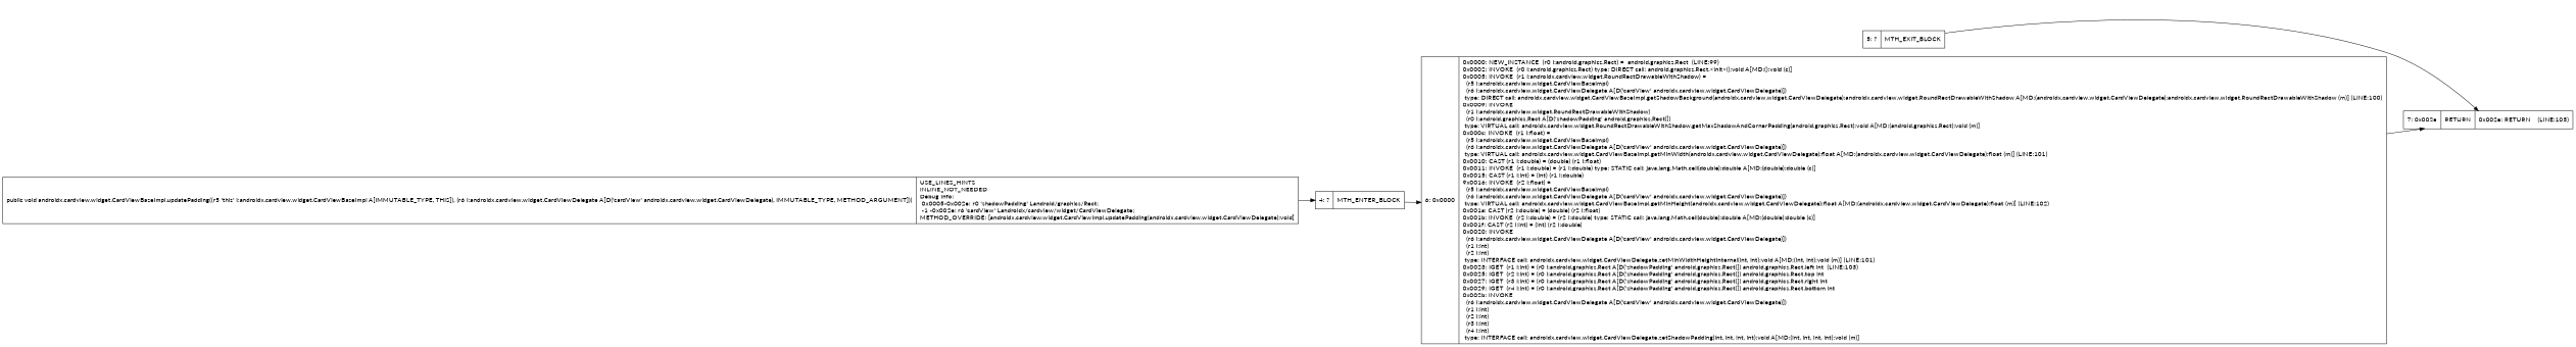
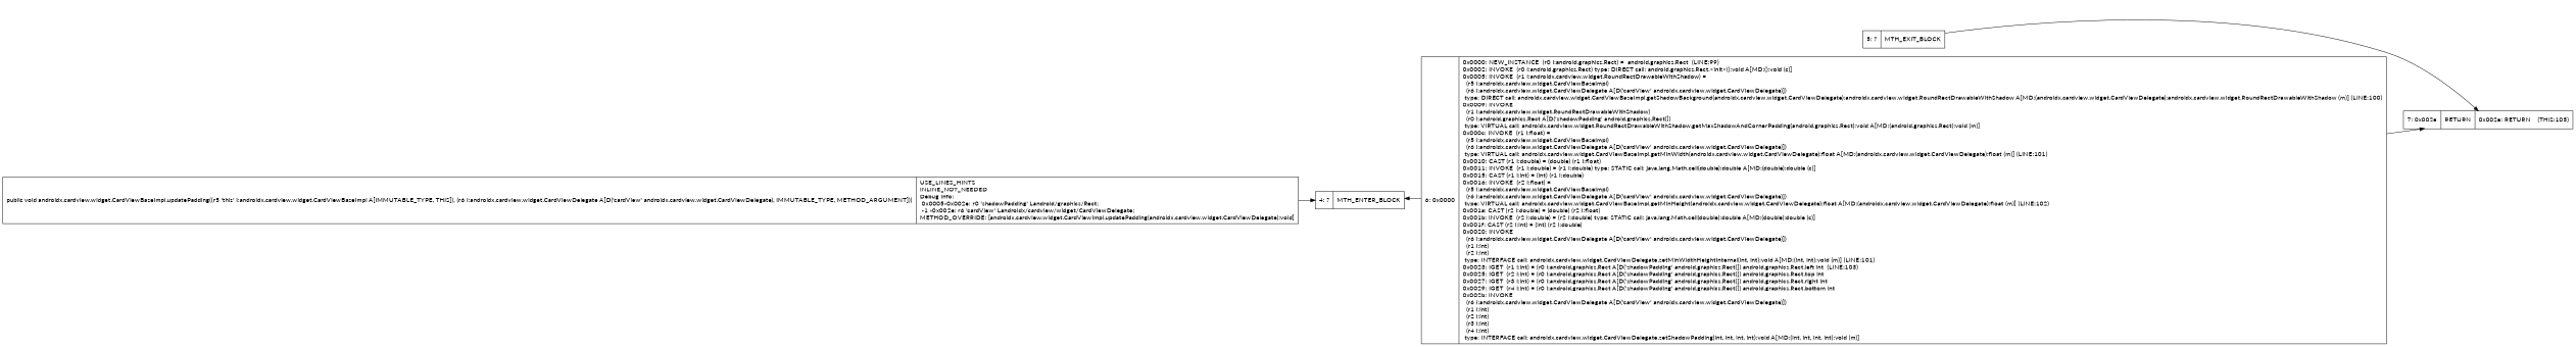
  digraph {
    fontname=Lato
    rankdir=LR
    node [fontname=Lato shape=record]
    edge [fontname=Lato]
    n1 [label="{4\:\ ?|MTH_ENTER_BLOCK\l}"]
-   n2 [label="{6\:\ 0x0000|0x0000: NEW_INSTANCE  (r0 I:android.graphics.Rect) =  android.graphics.Rect  (LINE:99)\l0x0002: INVOKE  (r0 I:android.graphics.Rect) type: DIRECT call: android.graphics.Rect.\<init\>():void A[MD:():void (c)]\l0x0005: INVOKE  (r1 I:androidx.cardview.widget.RoundRectDrawableWithShadow) = \l  (r5 I:androidx.cardview.widget.CardViewBaseImpl)\l  (r6 I:androidx.cardview.widget.CardViewDelegate A[D('cardView' androidx.cardview.widget.CardViewDelegate)])\l type: DIRECT call: androidx.cardview.widget.CardViewBaseImpl.getShadowBackground(androidx.cardview.widget.CardViewDelegate):androidx.cardview.widget.RoundRectDrawableWithShadow A[MD:(androidx.cardview.widget.CardViewDelegate):androidx.cardview.widget.RoundRectDrawableWithShadow (m)] (LINE:100)\l0x0009: INVOKE  \l  (r1 I:androidx.cardview.widget.RoundRectDrawableWithShadow)\l  (r0 I:android.graphics.Rect A[D('shadowPadding' android.graphics.Rect)])\l type: VIRTUAL call: androidx.cardview.widget.RoundRectDrawableWithShadow.getMaxShadowAndCornerPadding(android.graphics.Rect):void A[MD:(android.graphics.Rect):void (m)]\l0x000c: INVOKE  (r1 I:float) = \l  (r5 I:androidx.cardview.widget.CardViewBaseImpl)\l  (r6 I:androidx.cardview.widget.CardViewDelegate A[D('cardView' androidx.cardview.widget.CardViewDelegate)])\l type: VIRTUAL call: androidx.cardview.widget.CardViewBaseImpl.getMinWidth(androidx.cardview.widget.CardViewDelegate):float A[MD:(androidx.cardview.widget.CardViewDelegate):float (m)] (LINE:101)\l0x0010: CAST (r1 I:double) = (double) (r1 I:float) \l0x0011: INVOKE  (r1 I:double) = (r1 I:double) type: STATIC call: java.lang.Math.ceil(double):double A[MD:(double):double (c)]\l0x0015: CAST (r1 I:int) = (int) (r1 I:double) \l9x0016: INVOKE  (r2 I:float) = \l  (r5 I:androidx.cardview.widget.CardViewBaseImpl)\l  (r6 I:androidx.cardview.widget.CardViewDelegate A[D('cardView' androidx.cardview.widget.CardViewDelegate)])\l type: VIRTUAL call: androidx.cardview.widget.CardViewBaseImpl.getMinHeight(androidx.cardview.widget.CardViewDelegate):float A[MD:(androidx.cardview.widget.CardViewDelegate):float (m)] (LINE:102)\l0x001a: CAST (r2 I:double) = (double) (r2 I:float) \l0x001b: INVOKE  (r2 I:double) = (r2 I:double) type: STATIC call: java.lang.Math.ceil(double):double A[MD:(double):double (c)]\l0x001f: CAST (r2 I:int) = (int) (r2 I:double) \l0x0020: INVOKE  \l  (r6 I:androidx.cardview.widget.CardViewDelegate A[D('cardView' androidx.cardview.widget.CardViewDelegate)])\l  (r1 I:int)\l  (r2 I:int)\l type: INTERFACE call: androidx.cardview.widget.CardViewDelegate.setMinWidthHeightInternal(int, int):void A[MD:(int, int):void (m)] (LINE:101)\l0x0023: IGET  (r1 I:int) = (r0 I:android.graphics.Rect A[D('shadowPadding' android.graphics.Rect)]) android.graphics.Rect.left int  (LINE:103)\l0x0025: IGET  (r2 I:int) = (r0 I:android.graphics.Rect A[D('shadowPadding' android.graphics.Rect)]) android.graphics.Rect.top int \l0x0027: IGET  (r3 I:int) = (r0 I:android.graphics.Rect A[D('shadowPadding' android.graphics.Rect)]) android.graphics.Rect.right int \l0x0029: IGET  (r4 I:int) = (r0 I:android.graphics.Rect A[D('shadowPadding' android.graphics.Rect)]) android.graphics.Rect.bottom int \l0x002b: INVOKE  \l  (r6 I:androidx.cardview.widget.CardViewDelegate A[D('cardView' androidx.cardview.widget.CardViewDelegate)])\l  (r1 I:int)\l  (r2 I:int)\l  (r3 I:int)\l  (r4 I:int)\l type: INTERFACE call: androidx.cardview.widget.CardViewDelegate.setShadowPadding(int, int, int, int):void A[MD:(int, int, int, int):void (m)]\l}"]
-   n3 [label="{7\:\ 0x002e|RETURN\l|0x002e: RETURN    (LINE:105)\l}"]
+   n2 [label="{6\:\ 0x0000|0x0000: NEW_INSTANCE  (r0 I:android.graphics.Rect) =  android.graphics.Rect  (LINE:99)\l0x0002: INVOKE  (r0 I:android.graphics.Rect) type: DIRECT call: android.graphics.Rect.\<init\>():void A[MD:():void (c)]\l0x0005: INVOKE  (r1 I:androidx.cardview.widget.RoundRectDrawableWithShadow) = \l  (r5 I:androidx.cardview.widget.CardViewBaseImpl)\l  (r6 I:androidx.cardview.widget.CardViewDelegate A[D('cardView' androidx.cardview.widget.CardViewDelegate)])\l type: DIRECT call: androidx.cardview.widget.CardViewBaseImpl.getShadowBackground(androidx.cardview.widget.CardViewDelegate):androidx.cardview.widget.RoundRectDrawableWithShadow A[MD:(androidx.cardview.widget.CardViewDelegate):androidx.cardview.widget.RoundRectDrawableWithShadow (m)] (LINE:100)\l0x0009: INVOKE  \l  (r1 I:androidx.cardview.widget.RoundRectDrawableWithShadow)\l  (r0 I:android.graphics.Rect A[D('shadowPadding' android.graphics.Rect)])\l type: VIRTUAL call: androidx.cardview.widget.RoundRectDrawableWithShadow.getMaxShadowAndCornerPadding(android.graphics.Rect):void A[MD:(android.graphics.Rect):void (m)]\l0x000c: INVOKE  (r1 I:float) = \l  (r5 I:androidx.cardview.widget.CardViewBaseImpl)\l  (r6 I:androidx.cardview.widget.CardViewDelegate A[D('cardView' androidx.cardview.widget.CardViewDelegate)])\l type: VIRTUAL call: androidx.cardview.widget.CardViewBaseImpl.getMinWidth(androidx.cardview.widget.CardViewDelegate):float A[MD:(androidx.cardview.widget.CardViewDelegate):float (m)] (LINE:101)\l0x0010: CAST (r1 I:double) = (double) (r1 I:float) \l0x0011: INVOKE  (r1 I:double) = (r1 I:double) type: STATIC call: java.lang.Math.ceil(double):double A[MD:(double):double (c)]\l0x0015: CAST (r1 I:int) = (int) (r1 I:double) \l0x0016: INVOKE  (r2 I:float) = \l  (r5 I:androidx.cardview.widget.CardViewBaseImpl)\l  (r6 I:androidx.cardview.widget.CardViewDelegate A[D('cardView' androidx.cardview.widget.CardViewDelegate)])\l type: VIRTUAL call: androidx.cardview.widget.CardViewBaseImpl.getMinHeight(androidx.cardview.widget.CardViewDelegate):float A[MD:(androidx.cardview.widget.CardViewDelegate):float (m)] (LINE:102)\l0x001a: CAST (r2 I:double) = (double) (r2 I:float) \l0x001b: INVOKE  (r2 I:double) = (r2 I:double) type: STATIC call: java.lang.Math.ceil(double):double A[MD:(double):double (c)]\l0x001f: CAST (r2 I:int) = (int) (r2 I:double) \l0x0020: INVOKE  \l  (r6 I:androidx.cardview.widget.CardViewDelegate A[D('cardView' androidx.cardview.widget.CardViewDelegate)])\l  (r1 I:int)\l  (r2 I:int)\l type: INTERFACE call: androidx.cardview.widget.CardViewDelegate.setMinWidthHeightInternal(int, int):void A[MD:(int, int):void (m)] (LINE:101)\l0x0023: IGET  (r1 I:int) = (r0 I:android.graphics.Rect A[D('shadowPadding' android.graphics.Rect)]) android.graphics.Rect.left int  (LINE:103)\l0x0025: IGET  (r2 I:int) = (r0 I:android.graphics.Rect A[D('shadowPadding' android.graphics.Rect)]) android.graphics.Rect.top int \l0x0027: IGET  (r3 I:int) = (r0 I:android.graphics.Rect A[D('shadowPadding' android.graphics.Rect)]) android.graphics.Rect.right int \l0x0029: IGET  (r4 I:int) = (r0 I:android.graphics.Rect A[D('shadowPadding' android.graphics.Rect)]) android.graphics.Rect.bottom int \l0x002b: INVOKE  \l  (r6 I:androidx.cardview.widget.CardViewDelegate A[D('cardView' androidx.cardview.widget.CardViewDelegate)])\l  (r1 I:int)\l  (r2 I:int)\l  (r3 I:int)\l  (r4 I:int)\l type: INTERFACE call: androidx.cardview.widget.CardViewDelegate.setShadowPadding(int, int, int, int):void A[MD:(int, int, int, int):void (m)]\l}"]
+   n3 [label="{7\:\ 0x002e|RETURN\l|0x002e: RETURN    (THIS:105)\l}"]
    n4 [label="{5\:\ ?|MTH_EXIT_BLOCK\l}"]
    n5 [label="{public void androidx.cardview.widget.CardViewBaseImpl.updatePadding((r5 'this' I:androidx.cardview.widget.CardViewBaseImpl A[IMMUTABLE_TYPE, THIS]), (r6 I:androidx.cardview.widget.CardViewDelegate A[D('cardView' androidx.cardview.widget.CardViewDelegate), IMMUTABLE_TYPE, METHOD_ARGUMENT]))  | USE_LINES_HINTS\lINLINE_NOT_NEEDED\lDebug Info:\l  0x0005\-0x002e: r0 'shadowPadding' Landroid\/graphics\/Rect;\l  \-1 \-0x002e: r6 'cardView' Landroidx\/cardview\/widget\/CardViewDelegate;\lMETHOD_OVERRIDE: [androidx.cardview.widget.CardViewImpl.updatePadding(androidx.cardview.widget.CardViewDelegate):void]\l}"]
-   n1 -> n2
+   n2 -> n1
    n2 -> n3
    n4 -> n3
    n5 -> n1
  }
